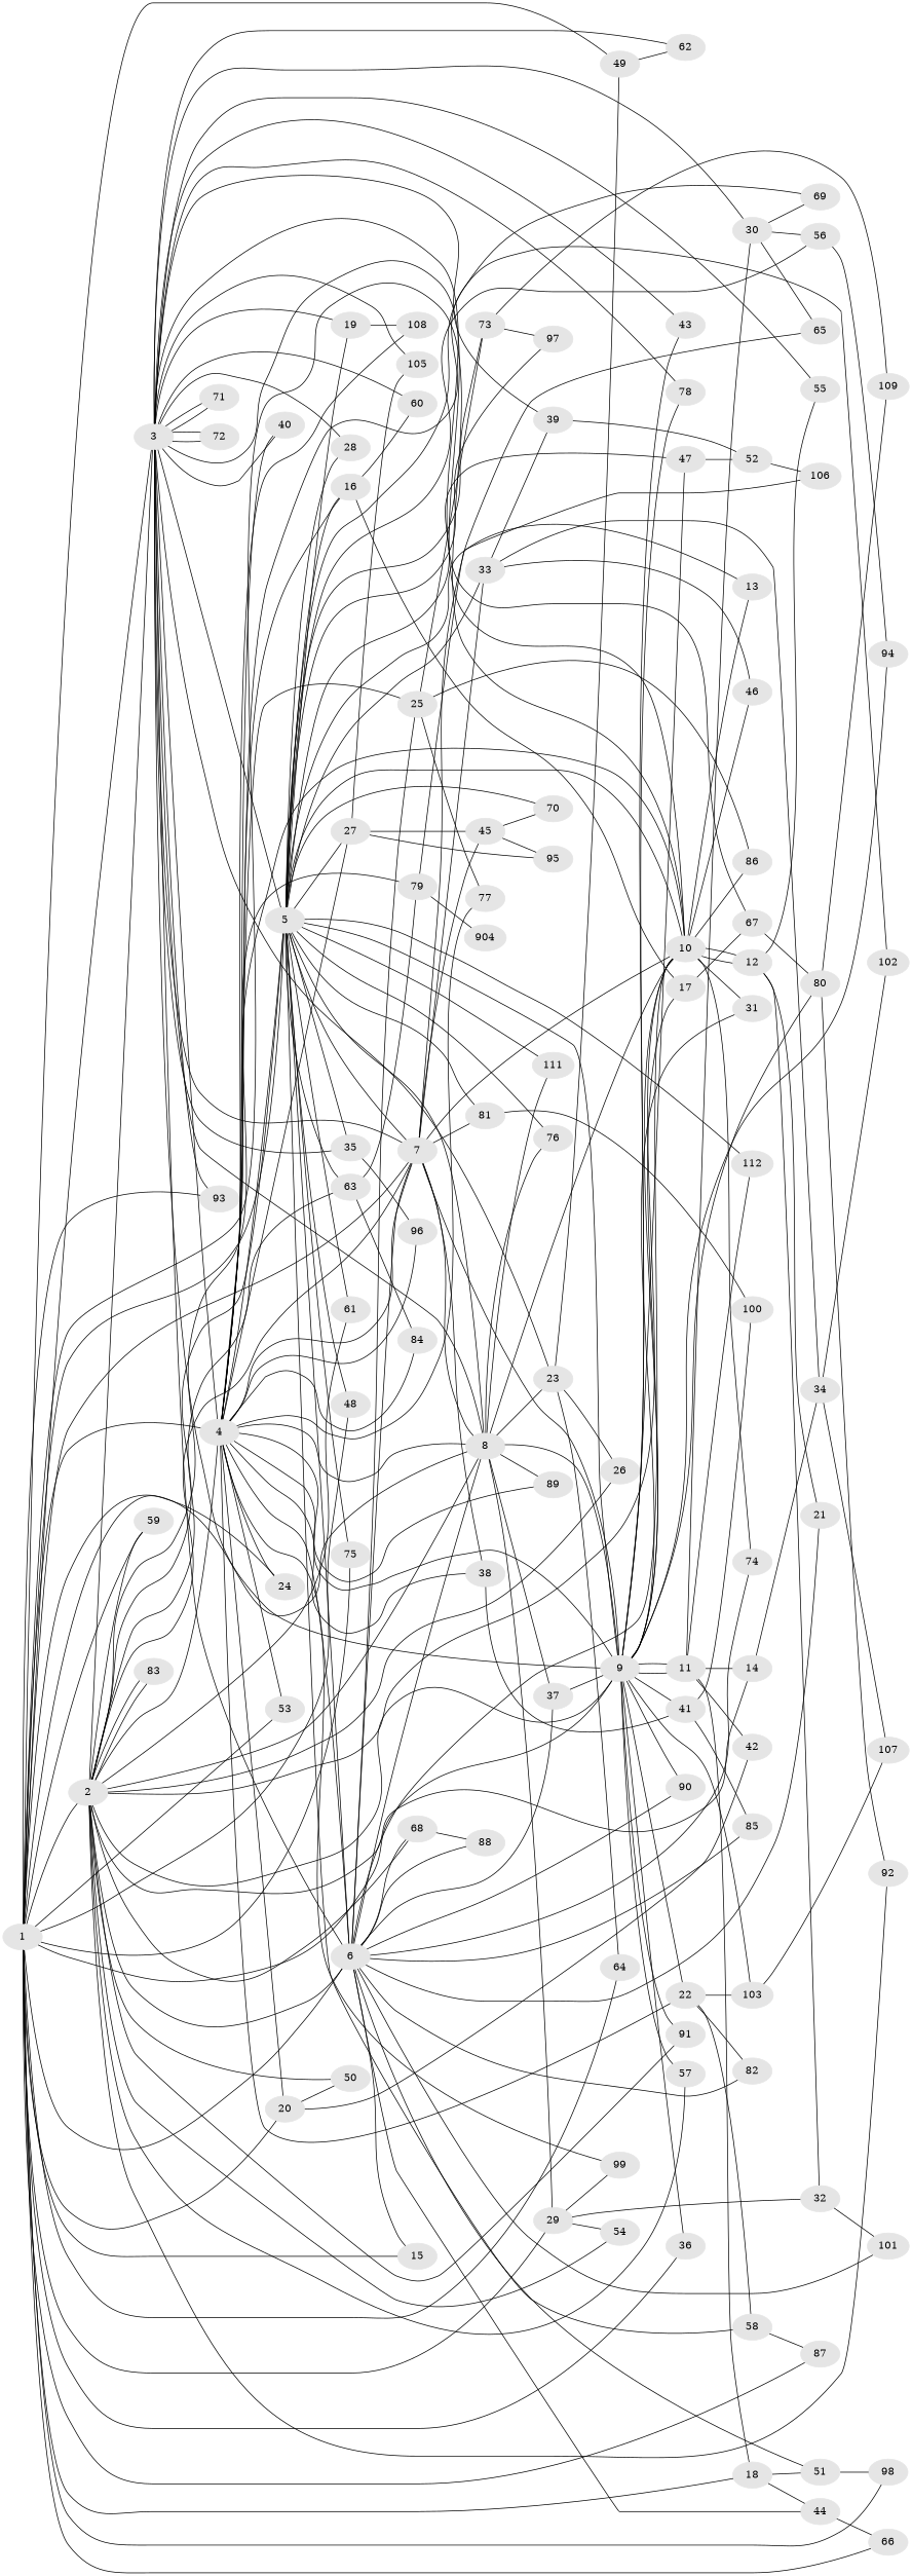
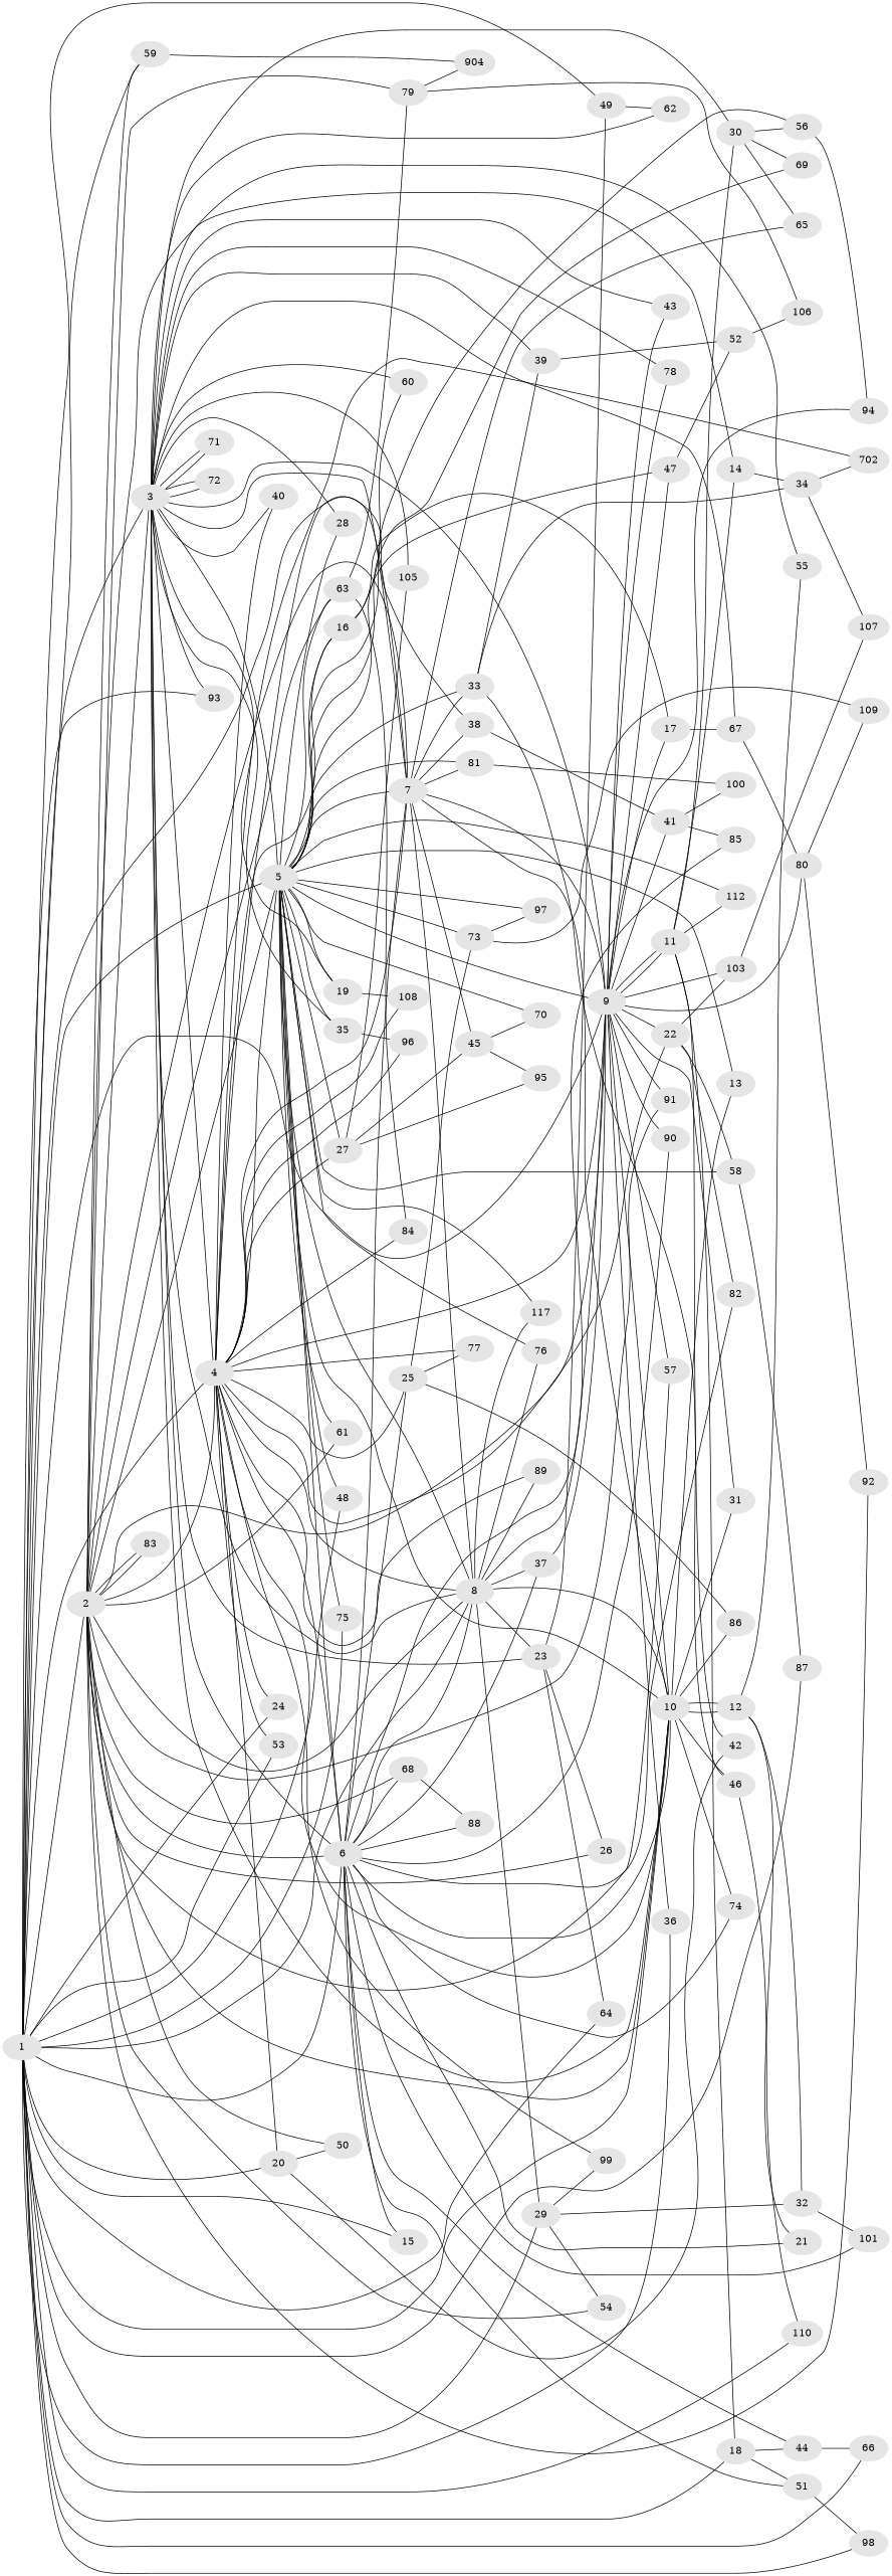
  graph {
    rankdir=LR
    node [color=gray90 style=filled]
    1
    2
    3
    4
    5
    6
    7
    8
    9
    10
    15
    18
    20
    24
    29
    36
    48
    49
    53
    59
    64
    66
    75
    87
    93
    98
+   110
    14
    26
    50
    54
    57
    61
    63
    68
    79
    83
    91
    92
    19
    23
    28
    30
    35
    39
    40
    43
    55
    60
    62
    67
    71
    72
    78
    105
    16
    22
    25
    27
    38
    77
    84
    89
    96
    99
-   102
+   102 [label=702]
    108
    13
    33
    47
    56
    58
    69
    70
    73
    76
    81
    97
-   111
+   111 [label=117]
    112
    21
    37
    44
    51
    74
    82
    85
    88
    90
    101
    45
    65
    11
    17
    31
    41
    80
    94
    103
    12
    46
    86
    42
    32
    n105 [label=904]
    34
    106
    52
    95
    109
    100
    107
    1 -- 2
    1 -- 3
    1 -- 4
    1 -- 5
    1 -- 6
    1 -- 7
    1 -- 8
    1 -- 9
    1 -- 10
    1 -- 15
    1 -- 18
    1 -- 20
    1 -- 24
    1 -- 29
    1 -- 36
    1 -- 48
    1 -- 49
    1 -- 53
    1 -- 59
    1 -- 64
    1 -- 66
    1 -- 75
    1 -- 87
    1 -- 93
    1 -- 98
+   1 -- 110
    2 -- 3
    2 -- 4
    2 -- 5
    2 -- 6
    2 -- 7
    2 -- 8
    2 -- 9
    2 -- 10
    2 -- 59
    2 -- 14
    2 -- 26
    2 -- 50
    2 -- 54
    2 -- 57
    2 -- 61
    2 -- 63
    2 -- 68
    2 -- 79
    2 -- 83
    2 -- 83
    2 -- 91
    2 -- 92
    3 -- 4
    3 -- 5
    3 -- 6
    3 -- 7
    3 -- 8
    3 -- 9
    3 -- 10
    3 -- 93
    3 -- 19
    3 -- 23
    3 -- 28
    3 -- 30
    3 -- 35
    3 -- 39
    3 -- 40
    3 -- 43
    3 -- 55
    3 -- 60
    3 -- 62
    3 -- 67
    3 -- 71
    3 -- 71
    3 -- 72
    3 -- 72
    3 -- 78
    3 -- 105
    4 -- 5
    4 -- 6
    4 -- 7
    4 -- 8
    4 -- 9
    4 -- 10
    4 -- 20
    4 -- 24
    4 -- 53
    4 -- 40
    4 -- 16
    4 -- 22
    4 -- 25
    4 -- 27
    4 -- 38
    4 -- 77
    4 -- 84
    4 -- 89
    4 -- 96
    4 -- 99
    4 -- 102
    4 -- 108
    5 -- 6
    5 -- 7
    5 -- 8
    5 -- 9
    5 -- 10
    5 -- 48
    5 -- 75
    5 -- 61
    5 -- 63
    5 -- 19
    5 -- 28
    5 -- 35
    5 -- 16
    5 -- 27
    5 -- 13
    5 -- 33
    5 -- 47
    5 -- 56
    5 -- 58
    5 -- 69
    5 -- 70
    5 -- 73
    5 -- 76
    5 -- 81
    5 -- 97
    5 -- 111
    5 -- 112
    6 -- 7
    6 -- 8
    6 -- 10
    6 -- 15
    6 -- 68
    6 -- 25
    6 -- 21
    6 -- 37
    6 -- 44
    6 -- 51
    6 -- 74
    6 -- 82
    6 -- 85
    6 -- 88
    6 -- 90
    6 -- 101
    7 -- 8
    7 -- 9
    7 -- 10
    7 -- 38
    7 -- 33
    7 -- 81
    7 -- 45
    7 -- 65
    8 -- 9
    8 -- 10
    8 -- 29
    8 -- 23
    8 -- 89
    8 -- 76
    8 -- 111
    8 -- 37
    9 -- 10
    9 -- 36
    9 -- 57
    9 -- 91
    9 -- 43
    9 -- 78
    9 -- 22
    9 -- 47
    9 -- 90
    9 -- 11
    9 -- 11
    9 -- 17
    9 -- 31
    9 -- 41
    9 -- 80
    9 -- 94
    9 -- 103
    10 -- 13
    10 -- 74
    10 -- 31
    10 -- 12
    10 -- 12
    10 -- 46
    10 -- 86
    18 -- 44
    18 -- 51
    20 -- 50
    20 -- 42
    29 -- 54
    29 -- 99
    29 -- 32
    49 -- 62
+   59 -- n105
    14 -- 34
    63 -- 79
    63 -- 84
    68 -- 88
    79 -- n105
    79 -- 106
    19 -- 108
    23 -- 49
    23 -- 64
    23 -- 26
    30 -- 56
    30 -- 69
    30 -- 65
    35 -- 96
    39 -- 52
    67 -- 80
    16 -- 60
    16 -- 17
    22 -- 58
    22 -- 82
    22 -- 103
    25 -- 77
    25 -- 73
    25 -- 86
    27 -- 105
    27 -- 45
    27 -- 95
    38 -- 41
    33 -- 39
    33 -- 46
    33 -- 34
    47 -- 52
    56 -- 94
    58 -- 87
    73 -- 97
    73 -- 109
    81 -- 100
    37 -- 9
    44 -- 66
    51 -- 98
    45 -- 70
    45 -- 95
    11 -- 18
    11 -- 14
    11 -- 30
    11 -- 112
    11 -- 42
    17 -- 67
    41 -- 85
    41 -- 100
    80 -- 92
    80 -- 109
    103 -- 107
    12 -- 55
    12 -- 21
    12 -- 32
+   46 -- 110
    32 -- 101
    34 -- 102
    34 -- 107
    52 -- 106
  }
